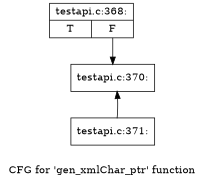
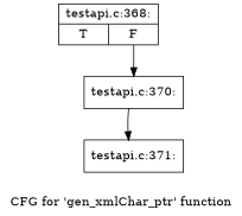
  digraph {
    label="CFG for 'gen_xmlChar_ptr' function"
    node [shape=record]
    n1 [label="{testapi.c:368:|{<s0>T|<s1>F}}"]
    n2 [label="{testapi.c:370:}"]
    n3 [label="{testapi.c:371:}"]
    n1 -> n2 [tailport=s1]
-   n3 -> n2
+   n2 -> n3
  }
